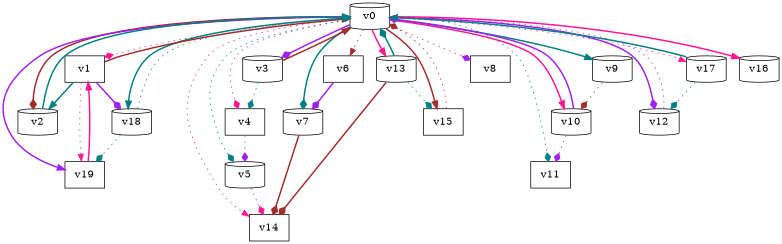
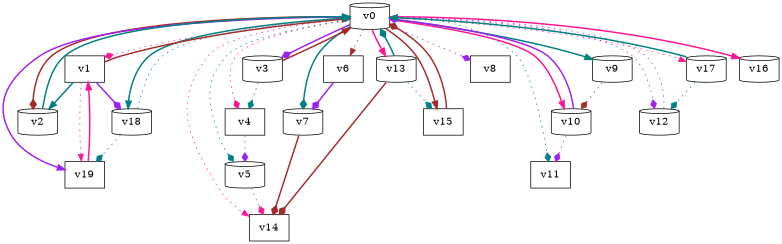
  digraph {
    node [player=0 priority=1 shape=cylinder]
    edge [arrowhead=diamond color=teal style=bold]
    v0 [priority=0]
    v1 [player=1 shape=box]
    v2 [priority=0]
    v3
    v4 [player=1 shape=box]
    v5 [priority=0]
    v6 [player=1 priority=0 shape=box]
    v7 [player=1]
    v8 [priority=0 shape=box]
    v9 [player=1 priority=0]
    v10
    v11 [player=1 shape=box]
    v12 [player=1]
    v13 [player=1 priority=0]
    v14 [shape=box]
    v15 [shape=box]
    v16 [priority=0]
    v17 [priority=0]
    v18 [player=1]
    v19 [player=1 shape=box]
    v0 -> v1 [color=deeppink style=dotted]
    v0 -> v2 [color=brown]
    v0 -> v3 [color=purple]
    v0 -> v4 [color=deeppink style=dotted]
    v0 -> v5 [style=dotted]
    v0 -> v6 [arrowhead=normal color=brown style=dotted]
    v0 -> v7
    v0 -> v8 [color=purple style=dotted]
    v0 -> v9 [arrowhead=normal]
    v0 -> v10 [arrowhead=normal color=deeppink]
    v0 -> v11 [style=dotted]
-   v0 -> v12 [color=purple]
+   v0 -> v12 [color=purple style=dotted]
    v0 -> v13 [arrowhead=normal color=deeppink]
    v0 -> v14 [arrowhead=normal color=deeppink style=dotted]
    v0 -> v15 [arrowhead=normal color=brown]
    v0 -> v16 [arrowhead=normal color=deeppink]
    v0 -> v17 [arrowhead=normal color=deeppink style=dotted]
    v0 -> v18 [arrowhead=normal]
    v0 -> v19 [arrowhead=normal color=purple]
    v1 -> v0 [arrowhead=normal color=brown]
    v1 -> v2 [arrowhead=normal]
    v1 -> v18 [color=purple]
    v1 -> v19 [arrowhead=normal color=deeppink style=dotted]
    v2 -> v0 [arrowhead=normal]
    v3 -> v0 [arrowhead=normal color=brown]
    v3 -> v4 [style=dotted]
    v4 -> v5 [color=purple style=dotted]
    v5 -> v14 [color=deeppink style=dotted]
    v6 -> v7 [color=purple]
    v7 -> v14 [color=brown]
    v9 -> v10 [color=brown style=dotted]
    v10 -> v0 [color=purple]
    v10 -> v11 [color=purple style=dotted]
    v12 -> v0 [arrowhead=normal color=purple style=dotted]
    v13 -> v0
    v13 -> v14 [color=brown]
    v13 -> v15 [style=dotted]
-   v15 -> v0 [color=brown style=dotted]
+   v15 -> v0 [color=brown]
    v17 -> v0 [arrowhead=normal]
    v17 -> v12 [style=dotted]
    v18 -> v0 [style=dotted]
    v18 -> v19 [style=dotted]
    v19 -> v1 [arrowhead=normal color=deeppink]
  }
